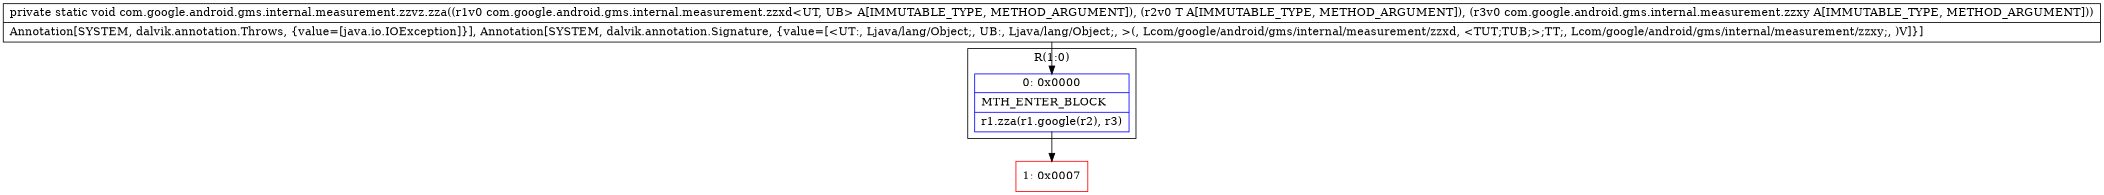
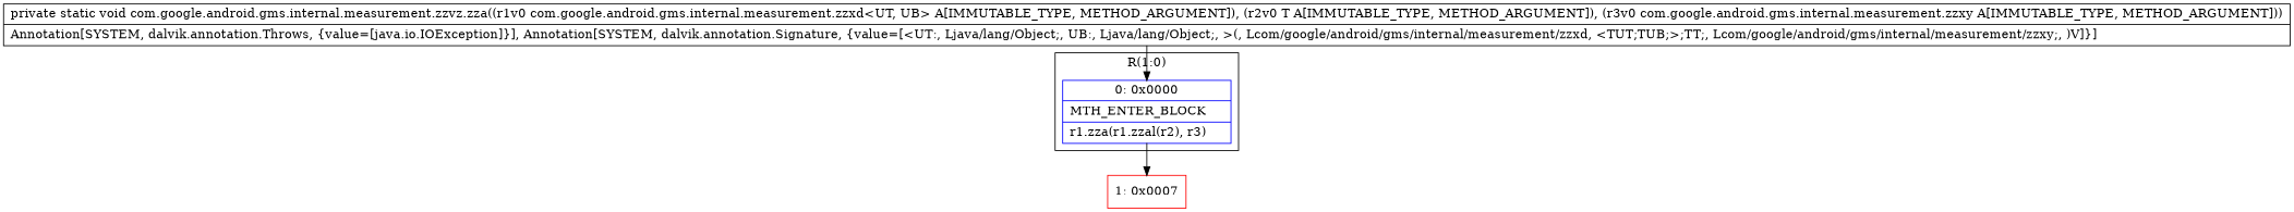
  digraph {
    node [shape=record]
-   n1 [color=blue label="{0\:\ 0x0000|MTH_ENTER_BLOCK\l|r1.zza(r1.google(r2), r3)\l}"]
+   n1 [color=blue label="{0\:\ 0x0000|MTH_ENTER_BLOCK\l|r1.zza(r1.zzal(r2), r3)\l}"]
    n2 [color=red label="{1\:\ 0x0007}"]
    n3 [label="{private static void com.google.android.gms.internal.measurement.zzvz.zza((r1v0 com.google.android.gms.internal.measurement.zzxd\<UT, UB\> A[IMMUTABLE_TYPE, METHOD_ARGUMENT]), (r2v0 T A[IMMUTABLE_TYPE, METHOD_ARGUMENT]), (r3v0 com.google.android.gms.internal.measurement.zzxy A[IMMUTABLE_TYPE, METHOD_ARGUMENT]))  | Annotation[SYSTEM, dalvik.annotation.Throws, \{value=[java.io.IOException]\}], Annotation[SYSTEM, dalvik.annotation.Signature, \{value=[\<UT:, Ljava\/lang\/Object;, UB:, Ljava\/lang\/Object;, \>(, Lcom\/google\/android\/gms\/internal\/measurement\/zzxd, \<TUT;TUB;\>;TT;, Lcom\/google\/android\/gms\/internal\/measurement\/zzxy;, )V]\}]\l}"]
    subgraph cluster_1 {
      label="R(1:0)"
      n1
    }
    n1 -> n2
    n3 -> n1
  }
